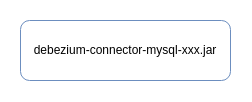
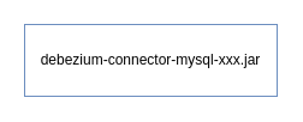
  <mxCell id="0" />
  <mxCell id="1" parent="0" />
- <mxCell id="2" value="debezium-connector-mysql-xxx.jar" style="rounded=1;whiteSpace=wrap;html=1;fillColor=none;strokeColor=#6c8ebf;" parent="1" vertex="1"><mxGeometry x="20" y="20" width="210" height="60" as="geometry" /></mxCell>
+ <mxCell id="2" value="debezium-connector-mysql-xxx.jar" style="whiteSpace=wrap;html=1;fillColor=none;strokeColor=#6c8ebf;rounded=0;" parent="1" vertex="1"><mxGeometry x="20" y="20" width="210" height="60" as="geometry" /></mxCell>
